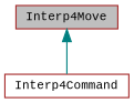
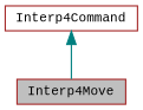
  digraph {
    fontname="Liberation Mono"
    node [color=brown fontname="Liberation Mono" fontsize=10 shape=record style=filled]
    n1 [fillcolor=grey75 fontcolor=black height=0.2 label=Interp4Move width=0.4]
    n2 [fillcolor=white height=0.2 label=Interp4Command width=0.4]
-   n1 -> n2 [color=teal dir=back fontname="Liberation Mono" fontsize=10 labelfontname=FreeSans labelfontsize=10 style=solid]
+   n2 -> n1 [color=teal dir=back fontname="Liberation Mono" fontsize=10 labelfontname=FreeSans labelfontsize=10 style=solid]
  }
